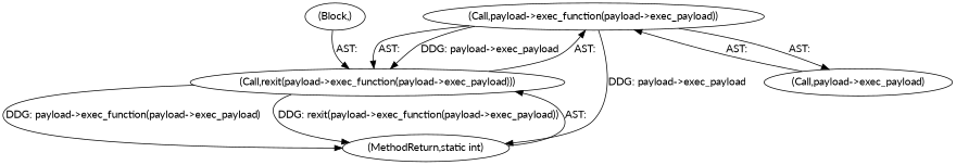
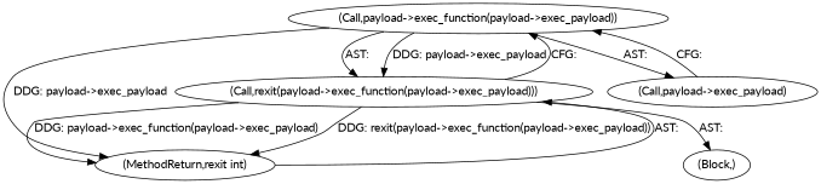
  digraph {
    fontname=Lato
    node [fontname=Lato]
    edge [fontname=Lato]
    n1 [label="(Call,payload->exec_function(payload->exec_payload))"]
    n2 [label="(Call,rexit(payload->exec_function(payload->exec_payload)))"]
-   n3 [label="(MethodReturn,static int)"]
+   n3 [label="(MethodReturn,rexit int)"]
    n4 [label="(Call,payload->exec_payload)"]
    n5 [label="(Block,)"]
    n1 -> n2 [label="AST: "]
    n1 -> n2 [label="DDG: payload->exec_payload"]
    n1 -> n3 [label="DDG: payload->exec_payload"]
    n1 -> n4 [label="AST: "]
-   n2 -> n1 [label="AST: "]
+   n2 -> n1 [label="CFG: "]
    n2 -> n3 [label="DDG: payload->exec_function(payload->exec_payload)"]
    n2 -> n3 [label="DDG: rexit(payload->exec_function(payload->exec_payload))"]
-   n5 -> n2 [label="AST: "]
+   n2 -> n5 [label="AST: "]
    n3 -> n2 [label="AST: "]
-   n4 -> n1 [label="AST: "]
+   n4 -> n1 [label="CFG: "]
  }
